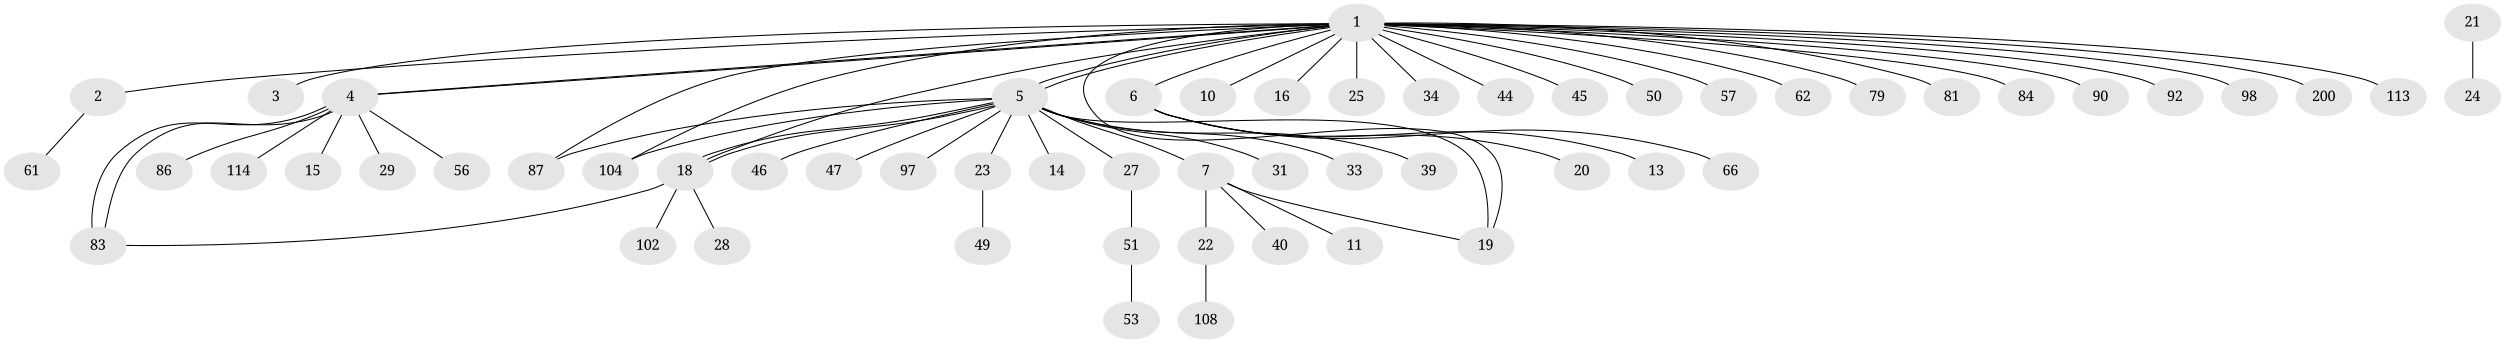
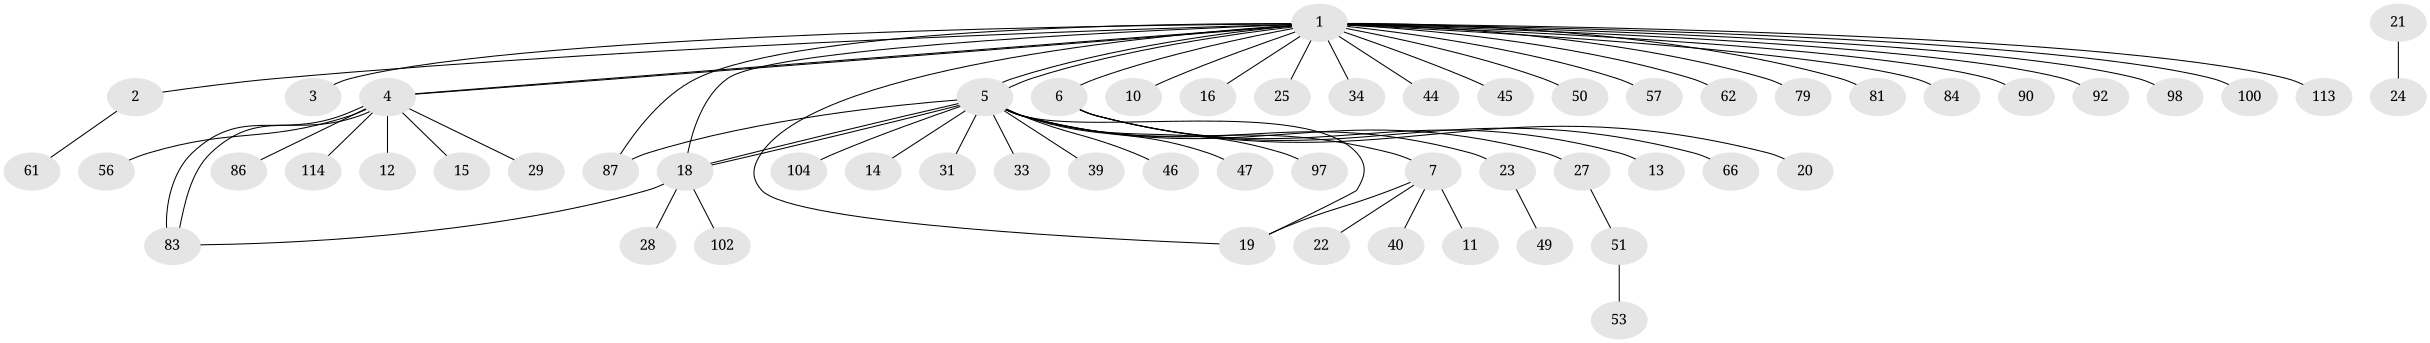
  graph {
    fontname="Noto Serif"
    node [color=gray90 fontname="Noto Serif" style=filled]
    edge [fontname="Noto Serif"]
    1
    2
    3
    4
    5
    6
    10
    16
    18 [super="+41+89"]
    19 [super="+72+75"]
    25 [super="+87+37+32"]
    34 [super="+48"]
    44 [super="+58+65+110+120"]
    45
    50
    57 [super="+85"]
    n17 [label=62]
    79
    81
    n20 [label=87 super="+118"]
    84
    90 [super="+106"]
    92
    98
-   100 [label=200]
+   100
    104
    113
    61 [super="+121"]
+   12 [super="+30+69+96"]
    15 [super="+36+43+80+77+52"]
    29
    56
    83 [super="+119"]
    86
    114
    7 [super="+60+8"]
    14 [super="+115"]
    23 [super="+70"]
    27 [super="+64+88+109+103"]
    31
    33 [super="+116"]
    39 [super="+93"]
    46 [super="+117+95"]
    47 [super="+55"]
    97 [super="+122"]
    20
    13 [super="+71+68"]
    66
    28
    102
    11 [super="+111+78"]
    22
    40
    49
    51
    24 [super="+35"]
    21
-   108
    53
    1 -- 2
    1 -- 3
    1 -- 4
    1 -- 4
    1 -- 5
    1 -- 5
    1 -- 6
    1 -- 10
    1 -- 16
    1 -- 18
    1 -- 19
    1 -- 25 [weight=2]
    1 -- 34
    1 -- 44
    1 -- 45
    1 -- 50
    1 -- 57
    1 -- n17
    1 -- 79
    1 -- 81
    1 -- n20
    1 -- 84
    1 -- 90
    1 -- 92
    1 -- 98
    1 -- 100
-   1 -- 104
    1 -- 113
    2 -- 61
+   4 -- 12
    4 -- 15
    4 -- 29
    4 -- 56
    4 -- 83
    4 -- 83
    4 -- 86
    4 -- 114
    5 -- 18
    5 -- 18
    5 -- 19
    5 -- n20
    5 -- 104
    5 -- 7
    5 -- 14
    5 -- 23
    5 -- 27 [weight=2]
    5 -- 31
    5 -- 33
    5 -- 39
    5 -- 46
    5 -- 47
    5 -- 97
    6 -- 20
    6 -- 13
    6 -- 66
    18 -- 83
    18 -- 28
    18 -- 102
    7 -- 19
    7 -- 11
    7 -- 22
    7 -- 40
    23 -- 49
    27 -- 51
-   22 -- 108
    51 -- 53
    21 -- 24
  }
